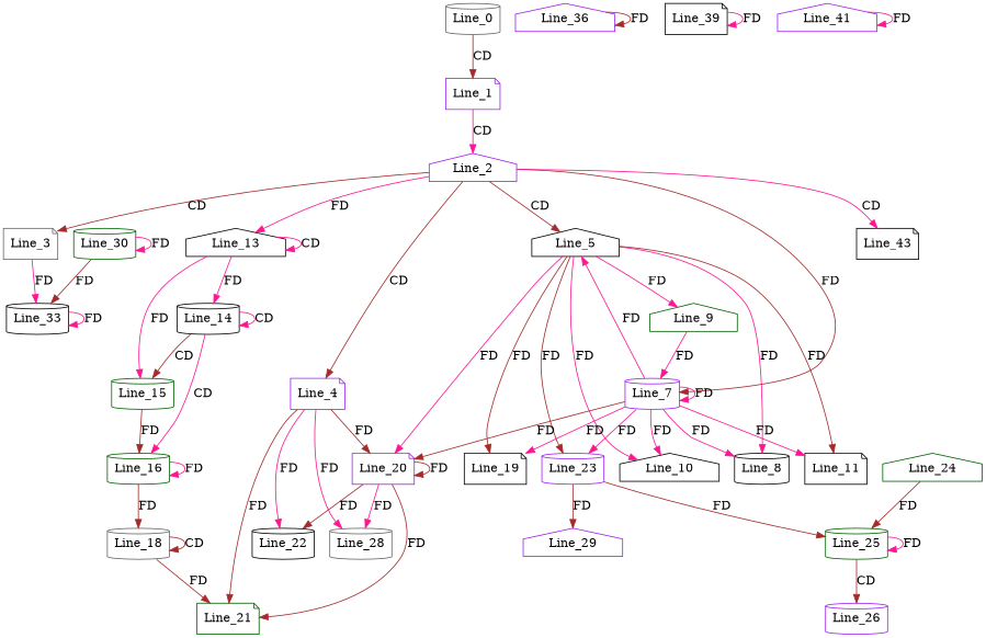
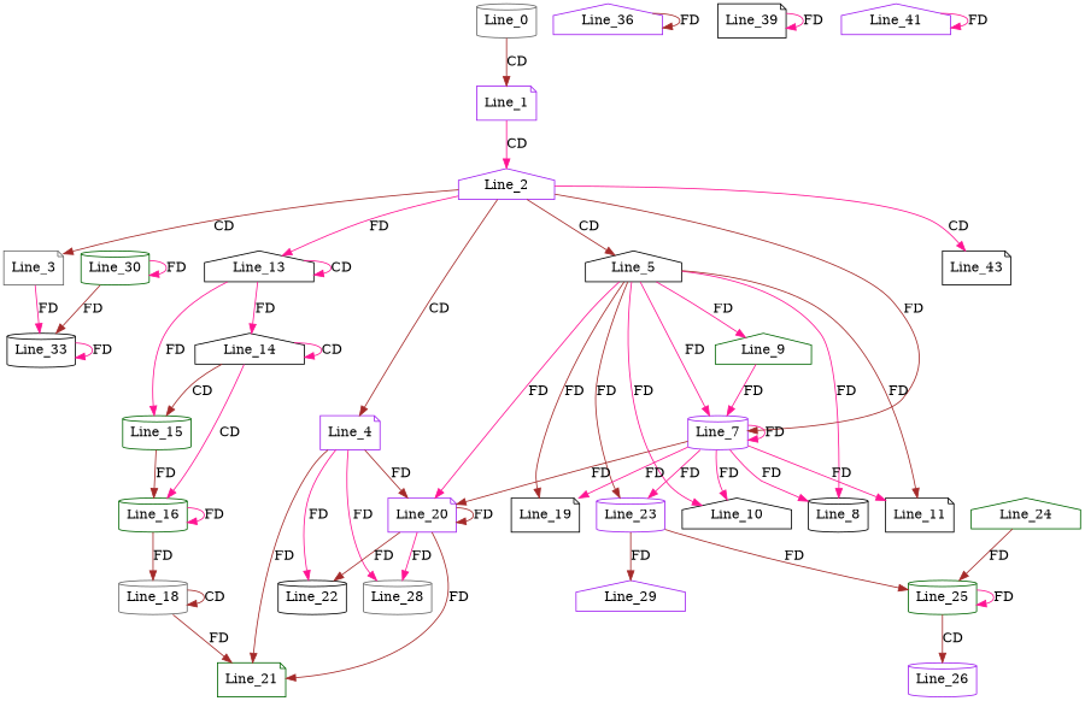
  digraph {
    node [color=black shape=cylinder]
    edge [color=deeppink]
    Line_0 [color=gray40]
    Line_1 [color=purple shape=note]
    Line_2 [color=purple shape=house]
    Line_3 [color=gray40 shape=note]
    Line_4 [color=purple shape=note]
    Line_5 [shape=house]
    Line_7 [color=purple]
    Line_13 [shape=house]
    Line_43 [shape=note]
    Line_33
    Line_20 [color=purple shape=note]
    Line_21 [color=darkgreen shape=note]
    Line_22
    Line_28 [color=gray40]
    Line_8
    Line_9 [color=darkgreen shape=house]
    Line_10 [shape=house]
    Line_11 [shape=note]
    Line_19 [shape=note]
    Line_23 [color=purple]
-   Line_14
+   Line_14 [shape=house]
    Line_15 [color=darkgreen]
    Line_30 [color=darkgreen]
    Line_25 [color=darkgreen]
    Line_29 [color=purple shape=house]
    Line_16 [color=darkgreen]
    Line_18 [color=gray40]
    Line_26 [color=purple]
    Line_24 [color=darkgreen shape=house]
    Line_36 [color=purple shape=house]
    Line_39 [shape=note]
    Line_41 [color=purple shape=house]
    Line_0 -> Line_1 [color=brown label=CD]
    Line_1 -> Line_2 [label=CD]
    Line_2 -> Line_3 [color=brown label=CD]
    Line_2 -> Line_4 [color=brown label=CD]
    Line_2 -> Line_5 [color=brown label=CD]
    Line_2 -> Line_7 [color=brown label=FD]
    Line_2 -> Line_13 [label=FD]
    Line_2 -> Line_43 [label=CD]
    Line_3 -> Line_33 [label=FD]
    Line_4 -> Line_20 [color=brown label=FD]
    Line_4 -> Line_21 [color=brown label=FD]
    Line_4 -> Line_22 [label=FD]
    Line_4 -> Line_28 [label=FD]
-   Line_7 -> Line_5 [label=FD]
+   Line_5 -> Line_7 [label=FD]
    Line_5 -> Line_20 [label=FD]
    Line_5 -> Line_8 [label=FD]
    Line_5 -> Line_9 [label=FD]
    Line_5 -> Line_10 [label=FD]
    Line_5 -> Line_11 [color=brown label=FD]
    Line_5 -> Line_19 [color=brown label=FD]
    Line_5 -> Line_23 [color=brown label=FD]
    Line_7 -> Line_7 [label=FD]
    Line_7 -> Line_20 [color=brown label=FD]
    Line_7 -> Line_8 [label=FD]
    Line_7 -> Line_10 [label=FD]
    Line_7 -> Line_11 [label=FD]
    Line_7 -> Line_19 [label=FD]
    Line_7 -> Line_23 [label=FD]
    Line_13 -> Line_13 [label=CD]
    Line_13 -> Line_14 [label=FD]
    Line_13 -> Line_15 [label=FD]
    Line_33 -> Line_33 [label=FD]
    Line_20 -> Line_20 [color=brown label=FD]
    Line_20 -> Line_21 [color=brown label=FD]
    Line_20 -> Line_22 [color=brown label=FD]
    Line_20 -> Line_28 [label=FD]
    Line_9 -> Line_7 [label=FD]
    Line_23 -> Line_25 [color=brown label=FD]
    Line_23 -> Line_29 [color=brown label=FD]
    Line_14 -> Line_14 [label=CD]
    Line_14 -> Line_15 [color=brown label=CD]
    Line_14 -> Line_16 [label=CD]
    Line_15 -> Line_16 [color=brown label=FD]
    Line_30 -> Line_33 [color=brown label=FD]
    Line_30 -> Line_30 [label=FD]
    Line_25 -> Line_25 [label=FD]
    Line_25 -> Line_26 [color=brown label=CD]
    Line_16 -> Line_16 [label=FD]
    Line_16 -> Line_18 [color=brown label=FD]
    Line_18 -> Line_21 [color=brown label=FD]
    Line_18 -> Line_18 [color=brown label=CD]
    Line_24 -> Line_25 [color=brown label=FD]
    Line_36 -> Line_36 [color=brown label=FD]
    Line_39 -> Line_39 [label=FD]
    Line_41 -> Line_41 [label=FD]
  }
